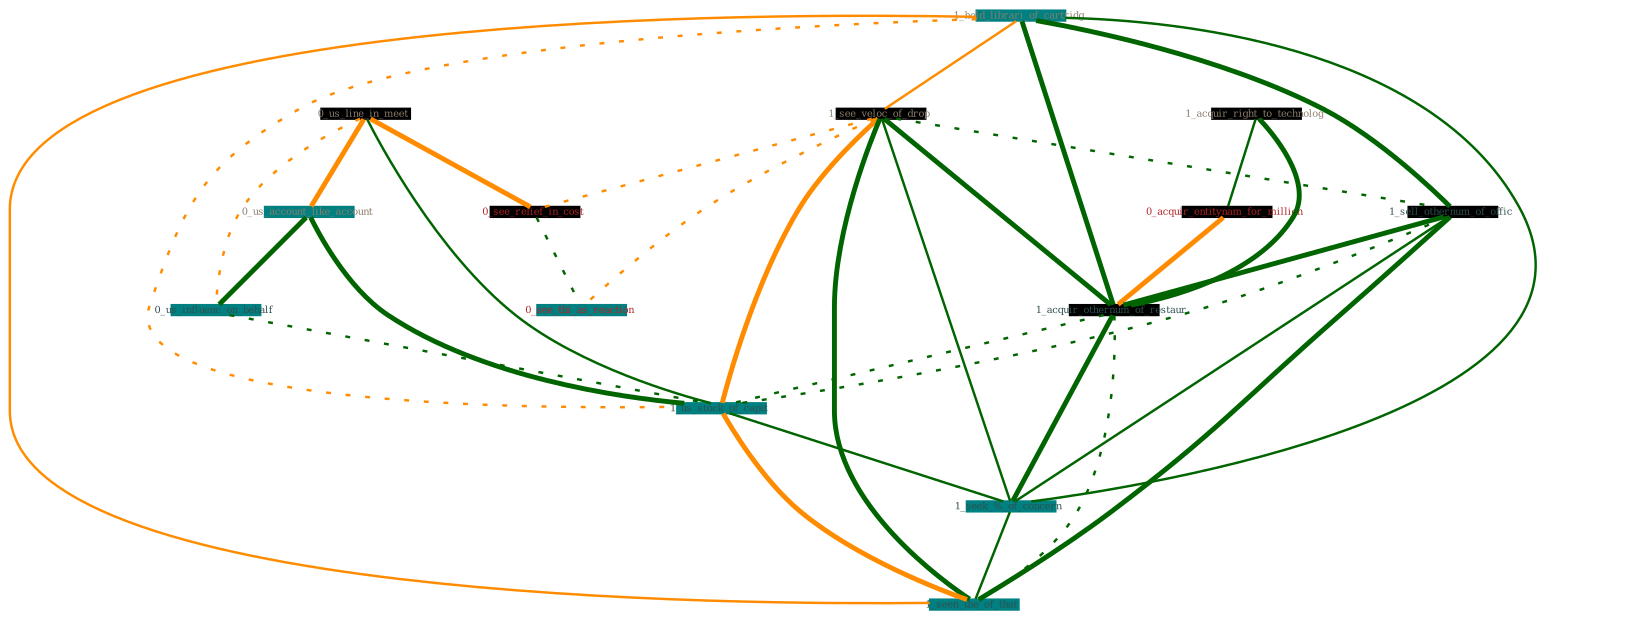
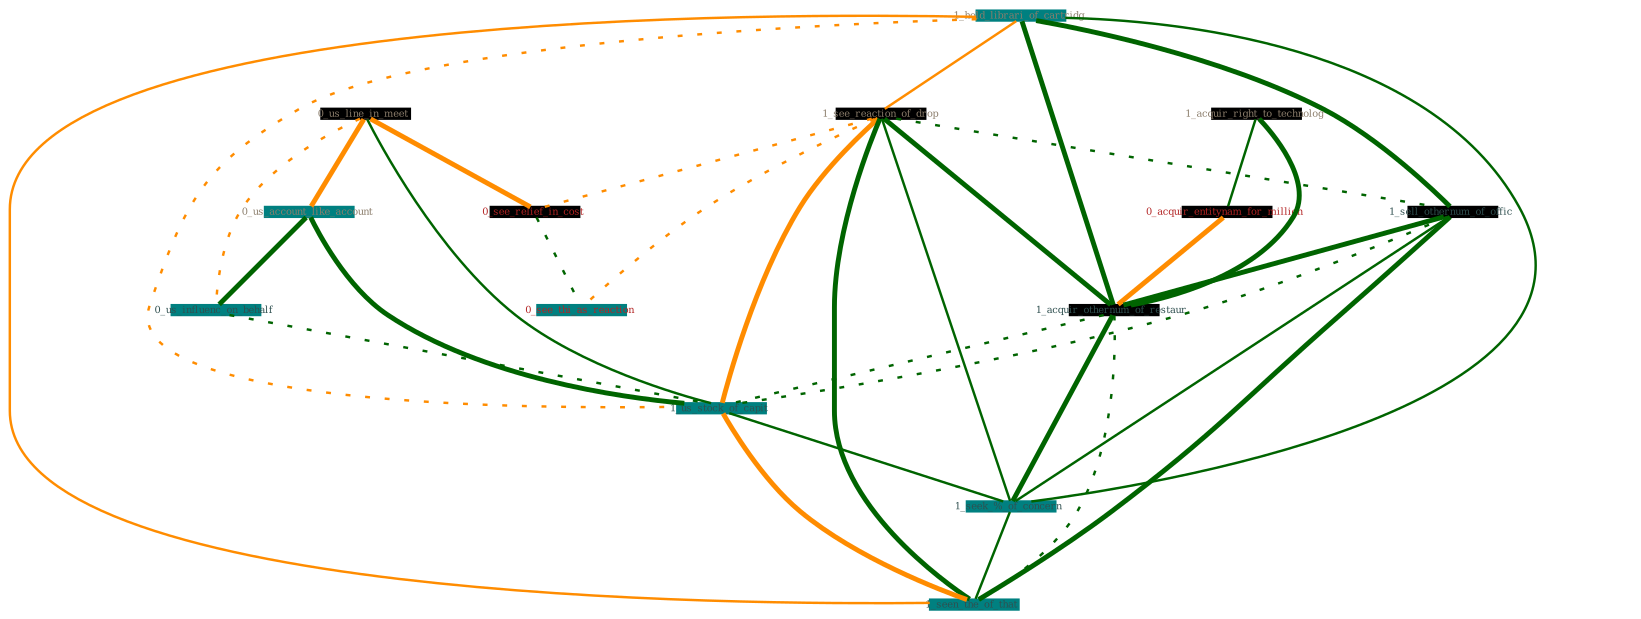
  graph {
    node [color=black fixedsize=true fontcolor="#2f4f4f" fontsize=4 shape=polygon style=filled]
    edge [color=darkgreen w=1 style=bold]
    "0_us_line_in_meet " [fontcolor="#8b7d6b" height=.06 width=.5]
    "1_hold_librari_of_cartridg " [color=teal fontcolor="#8b7d6b" height=.06 width=.5]
    "1_acquir_right_to_technolog " [fontcolor="#8b7d6b" height=.06 width=.5]
-   "1_see_veloc_of_drop " [fontcolor="#8b7d6b" height=.06 width=.5]
+   "1_see_veloc_of_drop " [fontcolor="#8b7d6b" height=.06 width=.5 label="1_see_reaction_of_drop"]
    "0_us_account_like_account " [color=teal fontcolor="#8b7d6b" height=.06 width=.5]
    "0_acquir_entitynam_for_million " [fontcolor="#b22222" height=.06 width=.5]
    "0_see_relief_in_cost " [fontcolor="#b22222" height=.06 width=.5]
    "0_see_thi_as_reaction " [color=teal fontcolor="#b22222" height=.06 width=.5]
    "0_us_influenc_on_behalf " [color=teal height=.06 width=.5]
    "1_us_stock_of_capit " [color=teal height=.06 width=.5]
    "1_sell_othernum_of_offic " [height=.06 width=.5]
    "1_acquir_othernum_of_restaur " [height=.06 width=.5]
    "1_seek_%_of_concern " [color=teal height=.06 width=.5]
    "1_seen_the_of_that " [color=teal height=.06 width=.5]
    subgraph sub_1 {
      "0_us_line_in_meet "
      "1_hold_librari_of_cartridg "
      "1_acquir_right_to_technolog "
      "1_see_veloc_of_drop "
      "0_us_account_like_account "
    }
    subgraph sub_2 {
      "0_acquir_entitynam_for_million "
      "0_see_relief_in_cost "
      "0_see_thi_as_reaction "
    }
    "0_us_line_in_meet " -- "0_us_account_like_account " [color=darkorange]
    "0_us_line_in_meet " -- "0_see_relief_in_cost " [color=darkorange]
    "0_us_line_in_meet " -- "0_us_influenc_on_behalf " [color=darkorange style=dotted]
    "0_us_line_in_meet " -- "1_us_stock_of_capit " [style=solid]
    "1_hold_librari_of_cartridg " -- "1_see_veloc_of_drop " [color=darkorange style=solid]
    "1_hold_librari_of_cartridg " -- "1_us_stock_of_capit " [color=darkorange style=dotted]
    "1_hold_librari_of_cartridg " -- "1_sell_othernum_of_offic "
    "1_hold_librari_of_cartridg " -- "1_acquir_othernum_of_restaur "
    "1_hold_librari_of_cartridg " -- "1_seek_%_of_concern " [style=solid]
    "1_hold_librari_of_cartridg " -- "1_seen_the_of_that " [color=darkorange style=solid]
    "1_acquir_right_to_technolog " -- "0_acquir_entitynam_for_million " [style=solid]
    "1_acquir_right_to_technolog " -- "1_acquir_othernum_of_restaur "
    "1_see_veloc_of_drop " -- "0_see_relief_in_cost " [color=darkorange style=dotted]
    "1_see_veloc_of_drop " -- "0_see_thi_as_reaction " [color=darkorange style=dotted]
    "1_see_veloc_of_drop " -- "1_us_stock_of_capit " [color=darkorange]
    "1_see_veloc_of_drop " -- "1_sell_othernum_of_offic " [style=dotted]
    "1_see_veloc_of_drop " -- "1_acquir_othernum_of_restaur "
    "1_see_veloc_of_drop " -- "1_seek_%_of_concern " [style=solid]
    "1_see_veloc_of_drop " -- "1_seen_the_of_that "
    "0_us_account_like_account " -- "0_us_influenc_on_behalf "
    "0_us_account_like_account " -- "1_us_stock_of_capit "
    "0_acquir_entitynam_for_million " -- "1_acquir_othernum_of_restaur " [color=darkorange]
    "0_see_relief_in_cost " -- "0_see_thi_as_reaction " [style=dotted]
    "0_us_influenc_on_behalf " -- "1_us_stock_of_capit " [style=dotted]
    "1_us_stock_of_capit " -- "1_seek_%_of_concern " [style=solid]
    "1_us_stock_of_capit " -- "1_seen_the_of_that " [color=darkorange]
    "1_sell_othernum_of_offic " -- "1_us_stock_of_capit " [style=dotted]
    "1_sell_othernum_of_offic " -- "1_acquir_othernum_of_restaur " [w=2]
    "1_sell_othernum_of_offic " -- "1_seek_%_of_concern " [style=solid]
    "1_sell_othernum_of_offic " -- "1_seen_the_of_that "
    "1_acquir_othernum_of_restaur " -- "1_us_stock_of_capit " [style=dotted]
    "1_acquir_othernum_of_restaur " -- "1_seek_%_of_concern "
    "1_acquir_othernum_of_restaur " -- "1_seen_the_of_that " [style=dotted]
    "1_seek_%_of_concern " -- "1_seen_the_of_that " [style=solid]
  }
